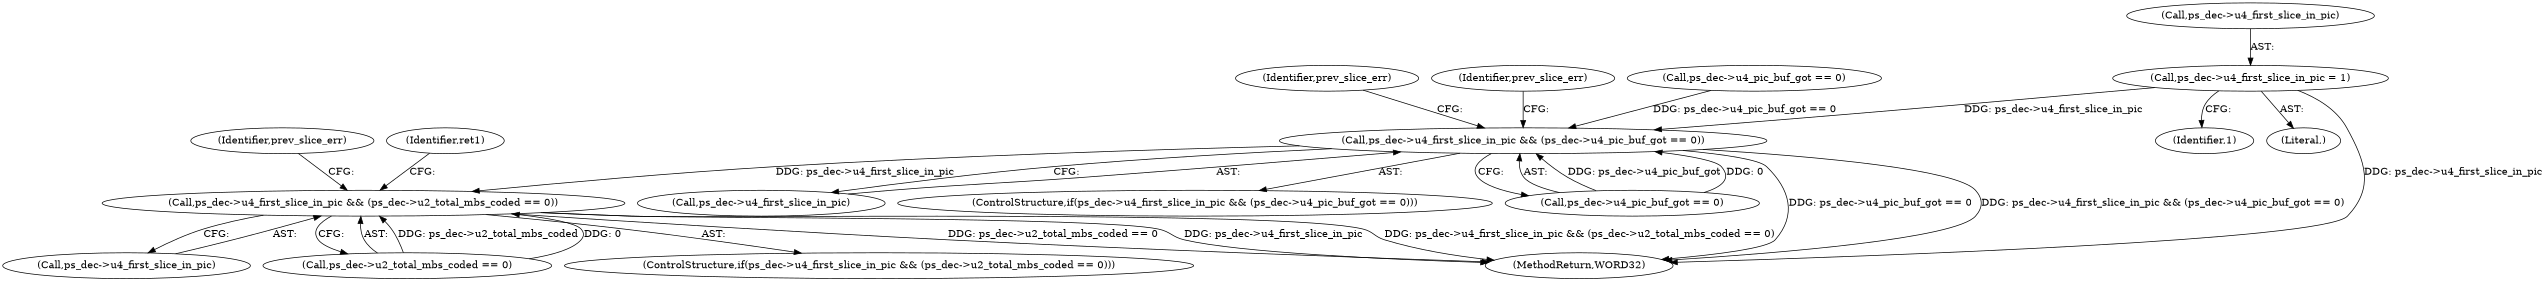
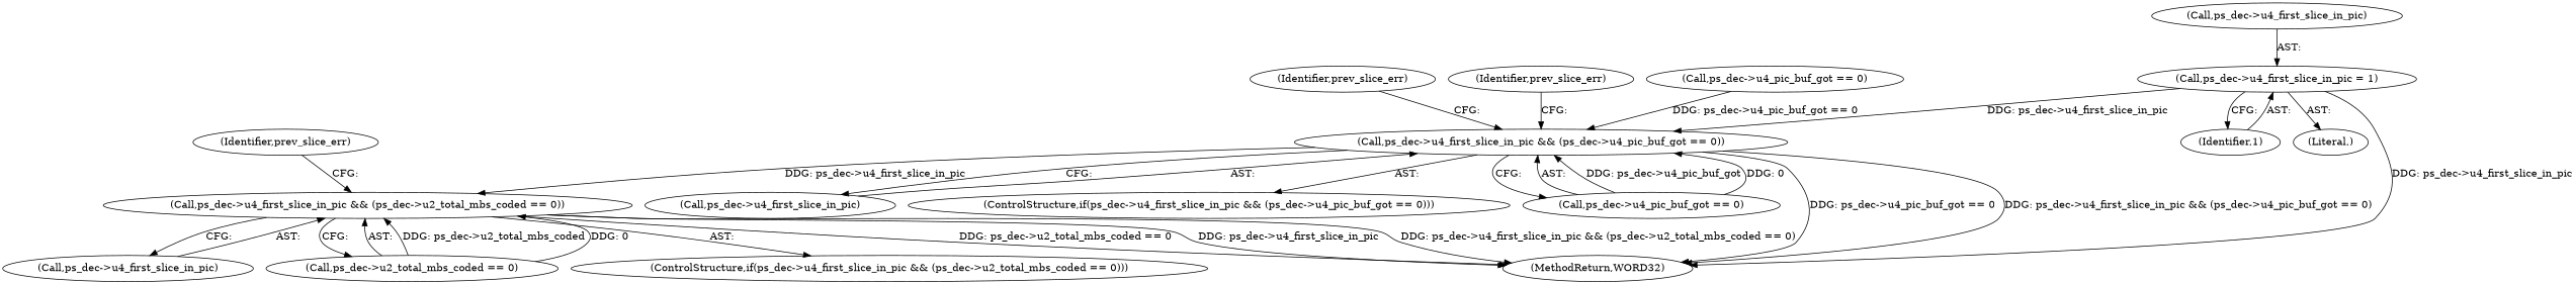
  digraph {
    n1 [label="(Call,ps_dec->u4_first_slice_in_pic = 1)"]
    n2 [label="(Call,ps_dec->u4_first_slice_in_pic && (ps_dec->u4_pic_buf_got == 0))"]
    n3 [label="(Literal,)"]
    n4 [label="(MethodReturn,WORD32)"]
    n5 [label="(Identifier,1)"]
    n6 [label="(Call,ps_dec->u4_first_slice_in_pic && (ps_dec->u2_total_mbs_coded == 0))"]
    n7 [label="(Call,ps_dec->u4_first_slice_in_pic)"]
    n8 [label="(ControlStructure,if(ps_dec->u4_first_slice_in_pic && (ps_dec->u4_pic_buf_got == 0)))"]
    n9 [label="(Call,ps_dec->u4_pic_buf_got == 0)"]
    n10 [label="(Call,ps_dec->u4_first_slice_in_pic)"]
    n11 [label="(Call,ps_dec->u2_total_mbs_coded == 0)"]
    n12 [label="(ControlStructure,if(ps_dec->u4_first_slice_in_pic && (ps_dec->u2_total_mbs_coded == 0)))"]
    n13 [label="(Identifier,prev_slice_err)"]
    n14 [label="(Identifier,prev_slice_err)"]
-   n15 [label="(Identifier,ret1)"]
    n16 [label="(Call,ps_dec->u4_first_slice_in_pic)"]
    n17 [label="(Identifier,prev_slice_err)"]
    n18 [label="(Call,ps_dec->u4_pic_buf_got == 0)"]
    n1 -> n2 [label="DDG: ps_dec->u4_first_slice_in_pic"]
    n1 -> n3 [label="AST: "]
    n1 -> n4 [label="DDG: ps_dec->u4_first_slice_in_pic"]
    n1 -> n5 [label="CFG: "]
    n2 -> n4 [label="DDG: ps_dec->u4_pic_buf_got == 0"]
    n2 -> n4 [label="DDG: ps_dec->u4_first_slice_in_pic && (ps_dec->u4_pic_buf_got == 0)"]
    n2 -> n6 [label="DDG: ps_dec->u4_first_slice_in_pic"]
    n2 -> n7 [label="CFG: "]
    n2 -> n8 [label="AST: "]
    n2 -> n9 [label="CFG: "]
+   n5 -> n1 [label="AST: "]
    n6 -> n4 [label="DDG: ps_dec->u2_total_mbs_coded == 0"]
    n6 -> n4 [label="DDG: ps_dec->u4_first_slice_in_pic"]
    n6 -> n4 [label="DDG: ps_dec->u4_first_slice_in_pic && (ps_dec->u2_total_mbs_coded == 0)"]
    n6 -> n10 [label="CFG: "]
    n6 -> n11 [label="CFG: "]
    n6 -> n12 [label="AST: "]
    n7 -> n2 [label="AST: "]
    n9 -> n2 [label="AST: "]
    n9 -> n2 [label="DDG: ps_dec->u4_pic_buf_got"]
    n9 -> n2 [label="DDG: 0"]
    n10 -> n6 [label="AST: "]
    n11 -> n6 [label="AST: "]
    n11 -> n6 [label="DDG: ps_dec->u2_total_mbs_coded"]
    n11 -> n6 [label="DDG: 0"]
    n13 -> n2 [label="CFG: "]
    n14 -> n6 [label="CFG: "]
-   n15 -> n6 [label="CFG: "]
    n16 -> n1 [label="AST: "]
    n17 -> n2 [label="CFG: "]
    n18 -> n2 [label="DDG: ps_dec->u4_pic_buf_got == 0"]
  }
